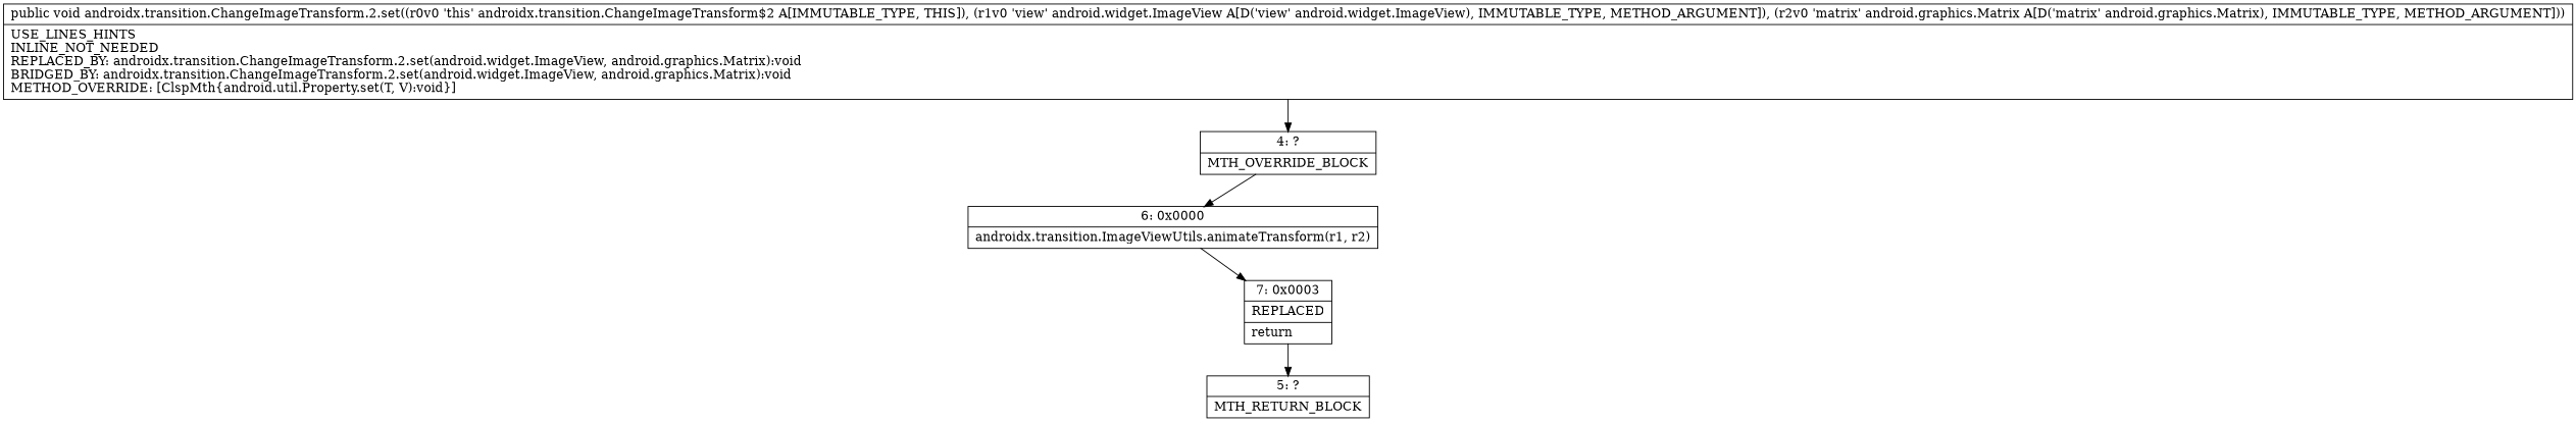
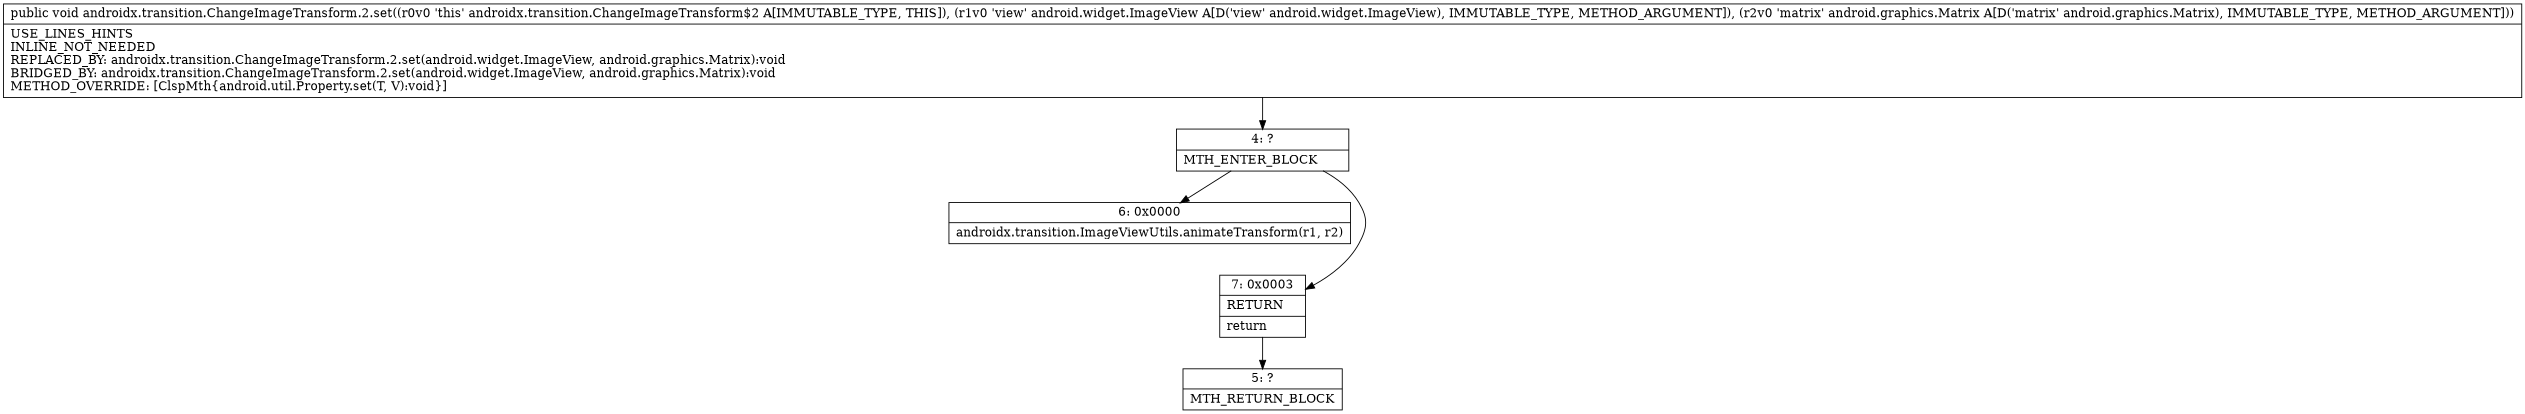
  digraph {
    node [shape=record]
-   n1 [label="{4\:\ ?|MTH_OVERRIDE_BLOCK\l}"]
+   n1 [label="{4\:\ ?|MTH_ENTER_BLOCK\l}"]
    n2 [label="{6\:\ 0x0000|androidx.transition.ImageViewUtils.animateTransform(r1, r2)\l}"]
-   n3 [label="{7\:\ 0x0003|REPLACED\l|return\l}"]
+   n3 [label="{7\:\ 0x0003|RETURN\l|return\l}"]
    n4 [label="{5\:\ ?|MTH_RETURN_BLOCK\l}"]
    n5 [label="{public void androidx.transition.ChangeImageTransform.2.set((r0v0 'this' androidx.transition.ChangeImageTransform$2 A[IMMUTABLE_TYPE, THIS]), (r1v0 'view' android.widget.ImageView A[D('view' android.widget.ImageView), IMMUTABLE_TYPE, METHOD_ARGUMENT]), (r2v0 'matrix' android.graphics.Matrix A[D('matrix' android.graphics.Matrix), IMMUTABLE_TYPE, METHOD_ARGUMENT]))  | USE_LINES_HINTS\lINLINE_NOT_NEEDED\lREPLACED_BY: androidx.transition.ChangeImageTransform.2.set(android.widget.ImageView, android.graphics.Matrix):void\lBRIDGED_BY: androidx.transition.ChangeImageTransform.2.set(android.widget.ImageView, android.graphics.Matrix):void\lMETHOD_OVERRIDE: [ClspMth\{android.util.Property.set(T, V):void\}]\l}"]
    n1 -> n2
-   n2 -> n3
+   n1 -> n3
    n3 -> n4
    n5 -> n1
  }
